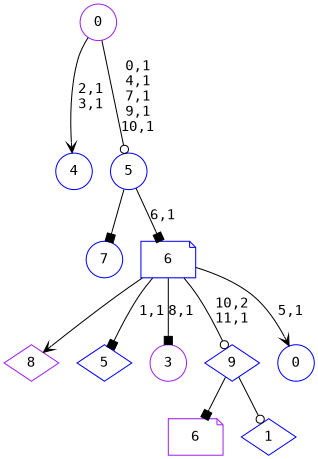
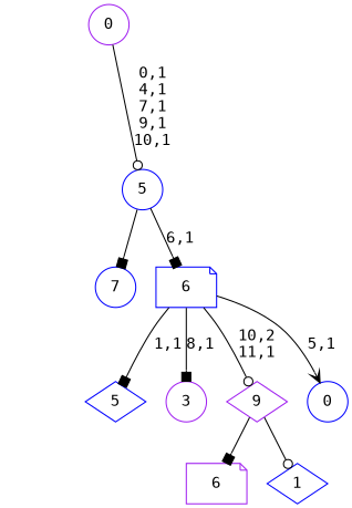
  digraph {
    fontname="DejaVu Sans Mono"
    node [color=blue fontname="DejaVu Sans Mono" shape=circle]
    edge [arrowhead=box fontname="DejaVu Sans Mono"]
-   n1 [color=purple label=8 shape=diamond]
    n2 [label=7]
    n3 [color=purple label=6 shape=note]
    n4 [label=5 shape=diamond]
-   n5 [label=4]
    n6 [color=purple label=3]
    n7 [label=1 shape=diamond]
-   9 [shape=diamond]
+   9 [color=purple shape=diamond]
    n9 [label=0]
    6 [shape=note]
    5
    0 [color=purple]
    9 -> n3
    9 -> n7 [arrowhead=odot]
-   6 -> n1 [arrowhead=vee]
    6 -> n4 [label="1,1"]
    6 -> n6 [label="8,1"]
    6 -> 9 [arrowhead=odot label="10,2\n11,1"]
    6 -> n9 [arrowhead=vee label="5,1"]
    5 -> n2
    5 -> 6 [label="6,1"]
-   0 -> n5 [arrowhead=vee label="2,1\n3,1"]
    0 -> 5 [arrowhead=odot label="0,1\n4,1\n7,1\n9,1\n10,1"]
  }
